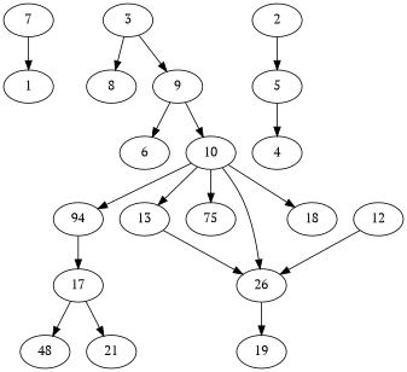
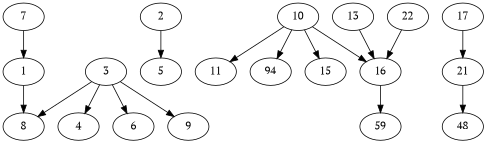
  digraph {
    fontname="PT Serif"
    node [alpha=0.18 fontname="PT Serif"]
    edge [fontname="PT Serif"]
    1 [expect_size=736426345725241065472]
    8 [alpha=0.06 expect_size=7005365126794757]
    7 [alpha=0.11 expect_size=473506228153090048000]
    2 [alpha=0.06 expect_size=8041195947163648000]
    5 [alpha=0.16 expect_size=54594404356398288]
    3 [alpha=0.06 expect_size=357215592353355840]
    4 [expect_size=558909039010906112000]
    6 [alpha=0.19 expect_size=12846073726370942]
    9 [alpha=0.05 expect_size=227051026137592288]
    10 [expect_size=720015058358354432]
-   11 [alpha=0.13 expect_size=123314648848113536 label=18]
+   11 [alpha=0.13 expect_size=123314648848113536]
    13 [alpha=0.07 expect_size=43241363737981384]
    n13 [alpha=0.03 expect_size=758312901726437376000 label=94]
-   15 [alpha=0.02 expect_size=367861738334272356352 label=75]
-   16 [alpha=0.10 expect_size=8525592495352123 label=26]
-   12 [alpha=0.05 expect_size=66747128041179185152]
+   15 [alpha=0.02 expect_size=367861738334272356352]
+   16 [alpha=0.10 expect_size=8525592495352123]
+   12 [alpha=0.05 expect_size=66747128041179185152 label=22]
    17 [alpha=0.03 expect_size=909883513780543488]
-   19 [alpha=0.04 expect_size=16210764328636580]
+   19 [alpha=0.04 expect_size=16210764328636580 label=59]
    n19 [alpha=0.05 expect_size=34851694046932369408 label=48]
    n20 [alpha=0.13 expect_size=826184923118081664 label=21]
+   1 -> 8
    7 -> 1
    2 -> 5
    3 -> 8
-   5 -> 4
-   9 -> 6
+   3 -> 4
+   3 -> 6
    3 -> 9
-   9 -> 10
    10 -> 11
-   10 -> 13
    10 -> n13
    10 -> 15
    10 -> 16
    13 -> 16
-   n13 -> 17
    16 -> 19
    12 -> 16
-   17 -> n19
+   n20 -> n19
    17 -> n20
  }
